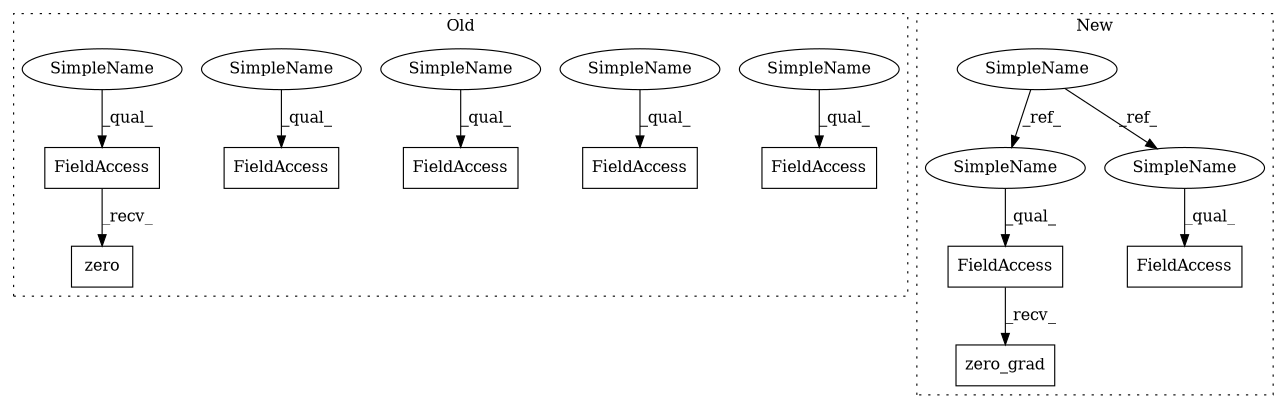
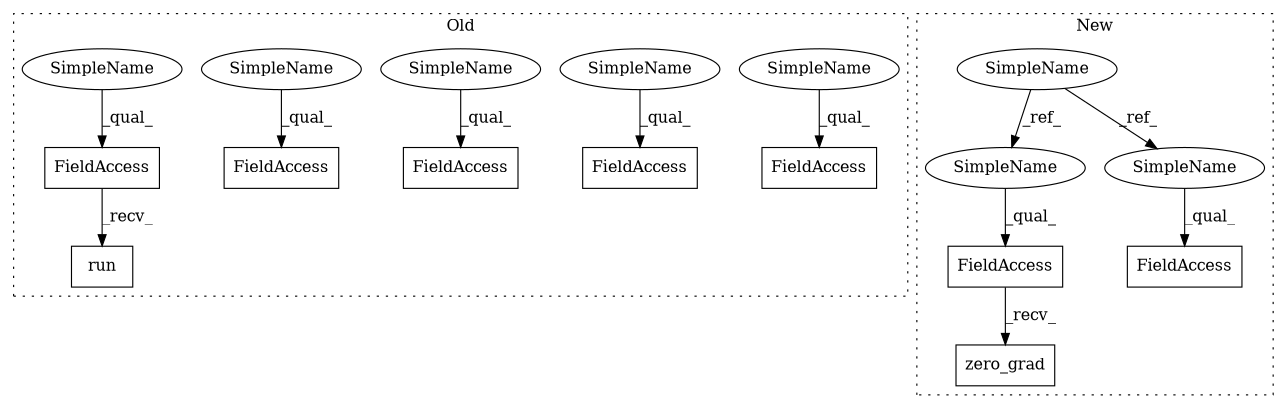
  digraph {
    node [a=42 l=4 s=2328 shape=box]
-   n1 [a=32 l="4,1" label=zero s="2339,2429"]
+   n1 [a=32 l="4,1" label=run s="2339,2429"]
    n2 [a=22 l=10 label=FieldAccess]
    n3 [a=22 l=10 label=FieldAccess s=2216]
    n4 [a=22 l=15 label=FieldAccess s=2385]
    n5 [a=22 l=15 label=FieldAccess s=2273]
    n6 [a=22 l=11 label=FieldAccess s=1343]
    n7 [label=SimpleName s=2385 shape=ellipse]
    n8 [label=SimpleName s=2273 shape=ellipse]
    n9 [label=SimpleName s=2216 shape=ellipse]
    n10 [label=SimpleName s=1343 shape=ellipse]
    n11 [label=SimpleName shape=ellipse]
    n12 [a=32 l=11 label=zero_grad s=2227]
    n13 [a=22 l=15 label=FieldAccess s=2211]
    n14 [label=SimpleName s=1215 shape=ellipse]
    n15 [a=22 l=15 label=FieldAccess s=2353]
    n16 [label=SimpleName s=2211 shape=ellipse]
    n17 [label=SimpleName s=2353 shape=ellipse]
    subgraph cluster_1 {
      label=Old
      style=dotted
      n1
      n2
      n3
      n4
      n5
      n6
      n7
      n8
      n9
      n10
      n11
    }
    subgraph cluster_2 {
      label=New
      style=dotted
      n12
      n13
      n14
      n15
      n16
      n17
    }
    n2 -> n1 [label=_recv_]
    n7 -> n4 [label=_qual_]
    n8 -> n5 [label=_qual_]
    n9 -> n3 [label=_qual_]
    n10 -> n6 [label=_qual_]
    n11 -> n2 [label=_qual_]
    n13 -> n12 [label=_recv_]
    n14 -> n16 [label=_ref_]
    n14 -> n17 [label=_ref_]
    n16 -> n13 [label=_qual_]
    n17 -> n15 [label=_qual_]
  }
